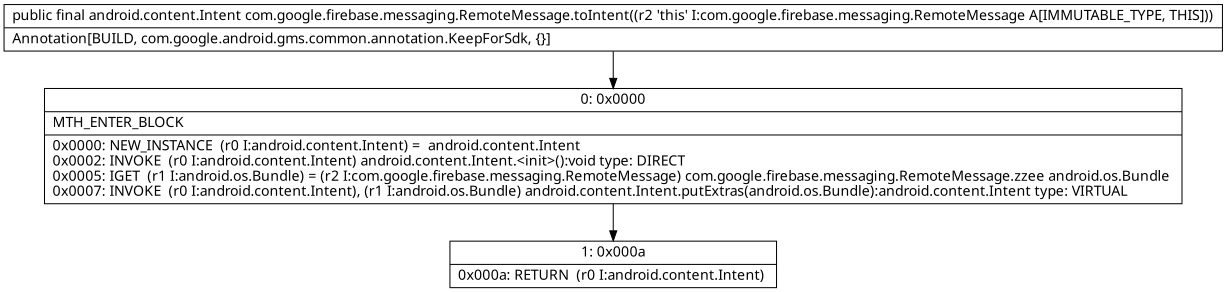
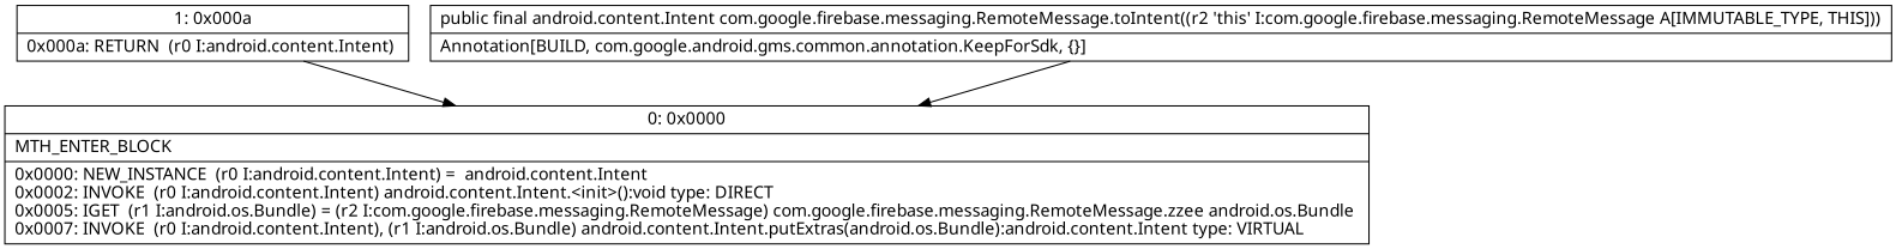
  digraph {
    fontname="Noto Sans"
    node [shape=record fontname="Noto Sans"]
    edge [fontname="Noto Sans"]
    n1 [label="{0\:\ 0x0000|MTH_ENTER_BLOCK\l|0x0000: NEW_INSTANCE  (r0 I:android.content.Intent) =  android.content.Intent \l0x0002: INVOKE  (r0 I:android.content.Intent) android.content.Intent.\<init\>():void type: DIRECT \l0x0005: IGET  (r1 I:android.os.Bundle) = (r2 I:com.google.firebase.messaging.RemoteMessage) com.google.firebase.messaging.RemoteMessage.zzee android.os.Bundle \l0x0007: INVOKE  (r0 I:android.content.Intent), (r1 I:android.os.Bundle) android.content.Intent.putExtras(android.os.Bundle):android.content.Intent type: VIRTUAL \l}"]
    n2 [label="{1\:\ 0x000a|0x000a: RETURN  (r0 I:android.content.Intent) \l}"]
    n3 [label="{public final android.content.Intent com.google.firebase.messaging.RemoteMessage.toIntent((r2 'this' I:com.google.firebase.messaging.RemoteMessage A[IMMUTABLE_TYPE, THIS]))  | Annotation[BUILD, com.google.android.gms.common.annotation.KeepForSdk, \{\}]\l}"]
-   n1 -> n2
+   n2 -> n1
    n3 -> n1
  }
